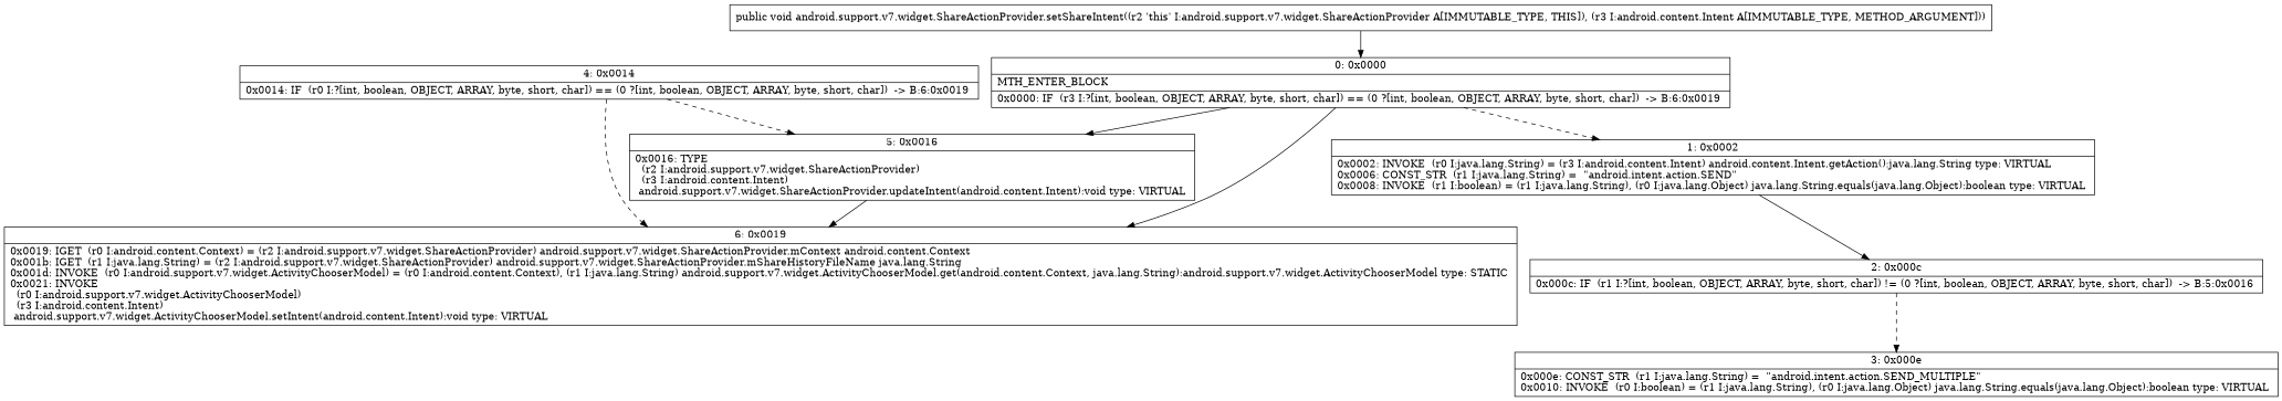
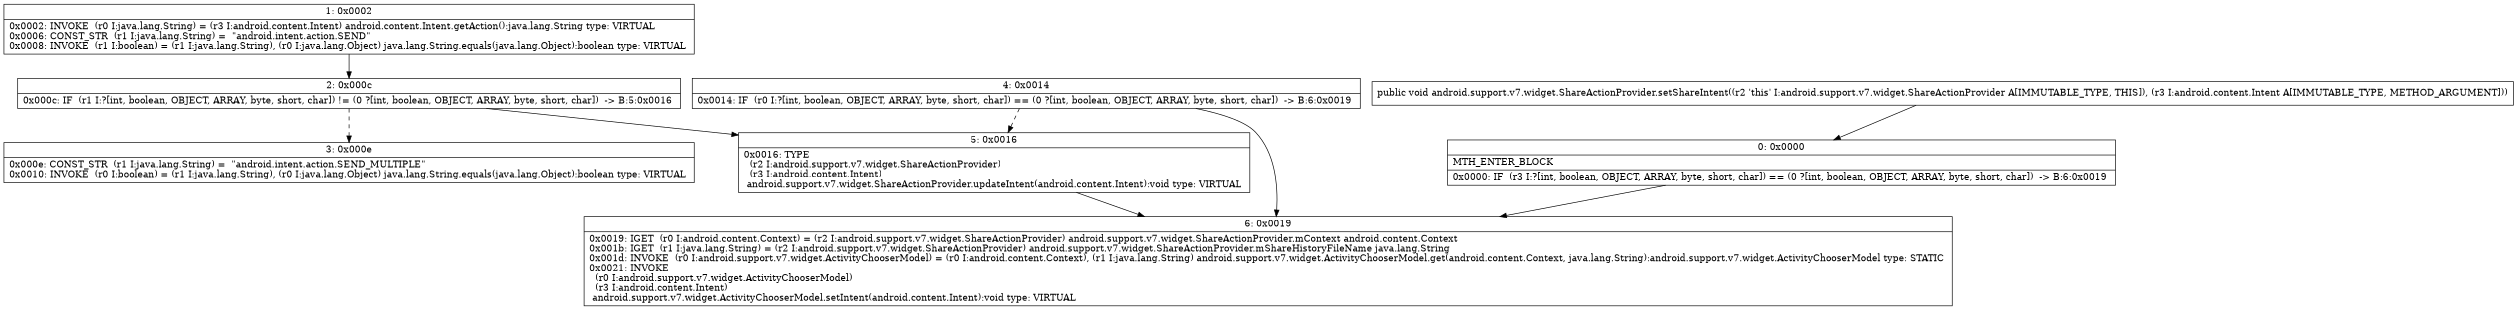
  digraph {
    node [shape=record]
    n1 [label="{0\:\ 0x0000|MTH_ENTER_BLOCK\l|0x0000: IF  (r3 I:?[int, boolean, OBJECT, ARRAY, byte, short, char]) == (0 ?[int, boolean, OBJECT, ARRAY, byte, short, char])  \-\> B:6:0x0019 \l}"]
    n2 [label="{1\:\ 0x0002|0x0002: INVOKE  (r0 I:java.lang.String) = (r3 I:android.content.Intent) android.content.Intent.getAction():java.lang.String type: VIRTUAL \l0x0006: CONST_STR  (r1 I:java.lang.String) =  \"android.intent.action.SEND\" \l0x0008: INVOKE  (r1 I:boolean) = (r1 I:java.lang.String), (r0 I:java.lang.Object) java.lang.String.equals(java.lang.Object):boolean type: VIRTUAL \l}"]
    n3 [label="{6\:\ 0x0019|0x0019: IGET  (r0 I:android.content.Context) = (r2 I:android.support.v7.widget.ShareActionProvider) android.support.v7.widget.ShareActionProvider.mContext android.content.Context \l0x001b: IGET  (r1 I:java.lang.String) = (r2 I:android.support.v7.widget.ShareActionProvider) android.support.v7.widget.ShareActionProvider.mShareHistoryFileName java.lang.String \l0x001d: INVOKE  (r0 I:android.support.v7.widget.ActivityChooserModel) = (r0 I:android.content.Context), (r1 I:java.lang.String) android.support.v7.widget.ActivityChooserModel.get(android.content.Context, java.lang.String):android.support.v7.widget.ActivityChooserModel type: STATIC \l0x0021: INVOKE  \l  (r0 I:android.support.v7.widget.ActivityChooserModel)\l  (r3 I:android.content.Intent)\l android.support.v7.widget.ActivityChooserModel.setIntent(android.content.Intent):void type: VIRTUAL \l}"]
    n4 [label="{2\:\ 0x000c|0x000c: IF  (r1 I:?[int, boolean, OBJECT, ARRAY, byte, short, char]) != (0 ?[int, boolean, OBJECT, ARRAY, byte, short, char])  \-\> B:5:0x0016 \l}"]
    n5 [label="{3\:\ 0x000e|0x000e: CONST_STR  (r1 I:java.lang.String) =  \"android.intent.action.SEND_MULTIPLE\" \l0x0010: INVOKE  (r0 I:boolean) = (r1 I:java.lang.String), (r0 I:java.lang.Object) java.lang.String.equals(java.lang.Object):boolean type: VIRTUAL \l}"]
    n6 [label="{5\:\ 0x0016|0x0016: TYPE  \l  (r2 I:android.support.v7.widget.ShareActionProvider)\l  (r3 I:android.content.Intent)\l android.support.v7.widget.ShareActionProvider.updateIntent(android.content.Intent):void type: VIRTUAL \l}"]
    n7 [label="{4\:\ 0x0014|0x0014: IF  (r0 I:?[int, boolean, OBJECT, ARRAY, byte, short, char]) == (0 ?[int, boolean, OBJECT, ARRAY, byte, short, char])  \-\> B:6:0x0019 \l}"]
    n8 [label="{public void android.support.v7.widget.ShareActionProvider.setShareIntent((r2 'this' I:android.support.v7.widget.ShareActionProvider A[IMMUTABLE_TYPE, THIS]), (r3 I:android.content.Intent A[IMMUTABLE_TYPE, METHOD_ARGUMENT])) }"]
-   n1 -> n2 [style=dashed]
    n1 -> n3
    n2 -> n4
    n4 -> n5 [style=dashed]
-   n1 -> n6
+   n4 -> n6
    n6 -> n3
-   n7 -> n3 [style=dashed]
+   n7 -> n3
    n7 -> n6 [style=dashed]
    n8 -> n1
  }
